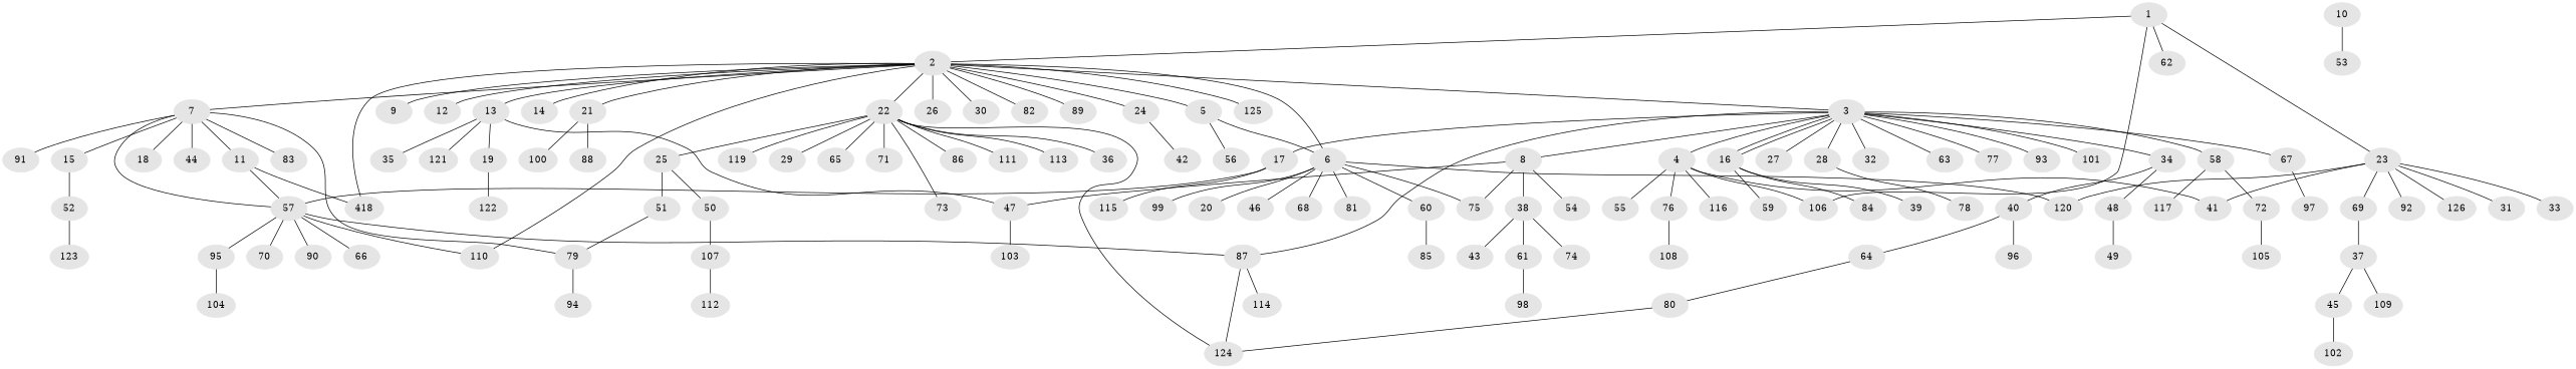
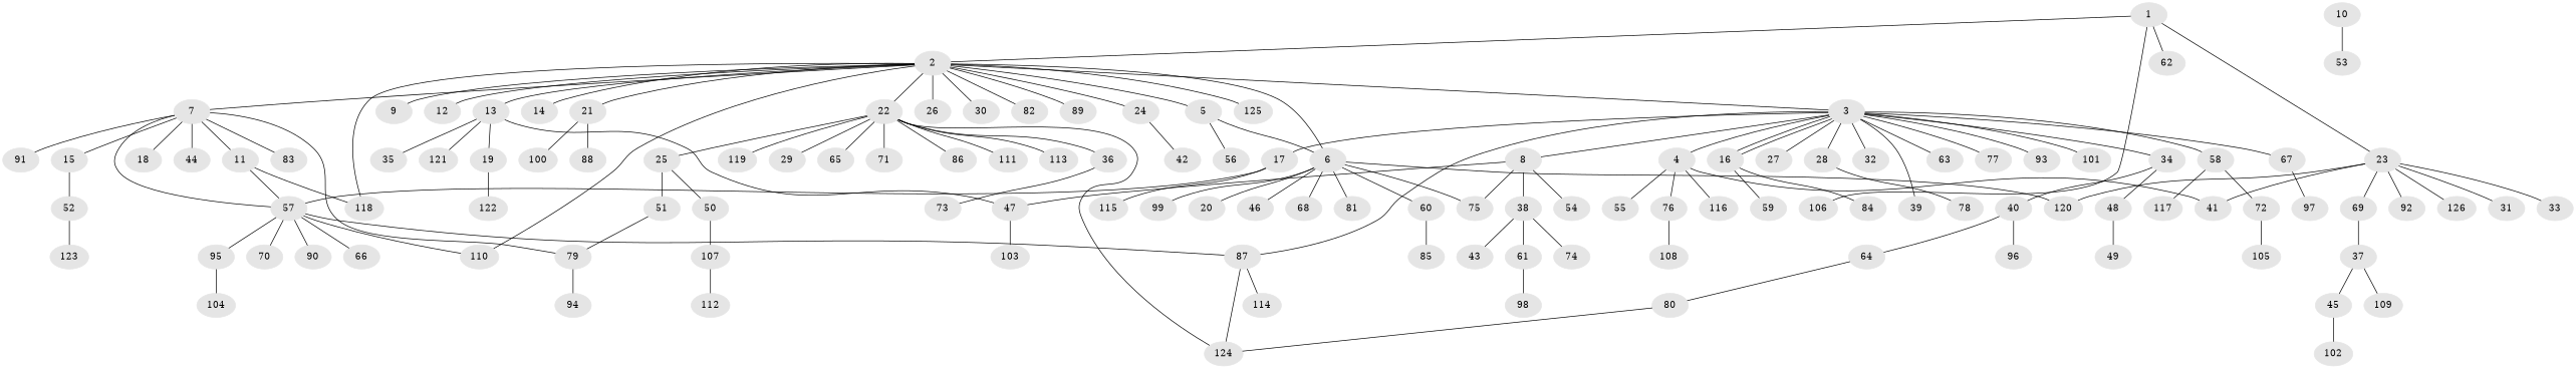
  graph {
    fontname="DejaVu Serif"
    node [color=gray90 fontname="DejaVu Serif" style=filled]
    edge [fontname="DejaVu Serif"]
    1
    2
    23
    62
    106
    3
    5
    6
    7
    9
    12
    13
    14
    21
    22
    24
    26
    30
    82
    89
    110
-   118 [label=418]
+   118
    125
    10
    53
    41
    120
    31
    33
    69
    92
    126
    4
    8
    16
    17
    27
    28
    32
    34
    58
    63
    67
    77
    87
    93
    101
    56
    20
    46
    60
    68
    75
    81
    99
    11
    15
    18
    44
    57
    79
    83
    91
    47
    19
    121
    35
    88
    100
    25
    29
    36
    65
    71
    73
    86
    111
    113
    119
    124
    42
    55
    76
    116
    38
    54
    39
    59
    84
    115
    78
    40
    48
    72
    117
    97
    114
    108
    85
    52
    66
    70
    90
    95
    94
    43
    61
    74
    103
    122
    123
    50
    51
    37
    45
    109
    107
    64
    96
    49
    102
    98
    80
    112
    104
    105
    1 -- 2
    1 -- 23
    1 -- 62
    1 -- 106
    2 -- 3
    2 -- 5
    2 -- 6
    2 -- 7
    2 -- 9
    2 -- 12
    2 -- 13
    2 -- 14
    2 -- 21
    2 -- 22
    2 -- 24
    2 -- 26
    2 -- 30
    2 -- 82
    2 -- 89
    2 -- 110
    2 -- 118
    2 -- 125
    23 -- 41
    23 -- 120
    23 -- 31
    23 -- 33
    23 -- 69
    23 -- 92
    23 -- 126
    3 -- 4
    3 -- 8
    3 -- 16
    3 -- 16
    3 -- 17
    3 -- 27
    3 -- 28
    3 -- 32
    3 -- 34
    3 -- 58
    3 -- 63
    3 -- 67
    3 -- 77
    3 -- 87
    3 -- 93
    3 -- 101
    5 -- 6
    5 -- 56
    6 -- 120
    6 -- 20
    6 -- 46
    6 -- 60
    6 -- 68
    6 -- 75
    6 -- 81
    6 -- 99
    7 -- 11
    7 -- 15
    7 -- 18
    7 -- 44
    7 -- 57
    7 -- 79
    7 -- 83
    7 -- 91
    13 -- 47
    13 -- 19
    13 -- 121
    13 -- 35
    21 -- 88
    21 -- 100
    22 -- 25
    22 -- 29
    22 -- 36
    22 -- 65
    22 -- 71
-   22 -- 73
+   36 -- 73
    22 -- 86
    22 -- 111
    22 -- 113
    22 -- 119
    22 -- 124
    24 -- 42
    10 -- 53
    69 -- 37
-   4 -- 106
    4 -- 41
    4 -- 55
    4 -- 76
    4 -- 116
    8 -- 75
    8 -- 47
    8 -- 38
    8 -- 54
-   16 -- 39
+   3 -- 39
    16 -- 59
    16 -- 84
    17 -- 57
    17 -- 115
    28 -- 78
    34 -- 40
    34 -- 48
    58 -- 72
    58 -- 117
    67 -- 97
    87 -- 124
    87 -- 114
    60 -- 85
    11 -- 118
    11 -- 57
    15 -- 52
    57 -- 110
    57 -- 87
    57 -- 66
    57 -- 70
    57 -- 90
    57 -- 95
    79 -- 94
    47 -- 103
    19 -- 122
    25 -- 50
    25 -- 51
    76 -- 108
    38 -- 43
    38 -- 61
    38 -- 74
    40 -- 64
    40 -- 96
    48 -- 49
    72 -- 105
    52 -- 123
    95 -- 104
    61 -- 98
    50 -- 107
    51 -- 79
    37 -- 45
    37 -- 109
    45 -- 102
    107 -- 112
    64 -- 80
    80 -- 124
  }
